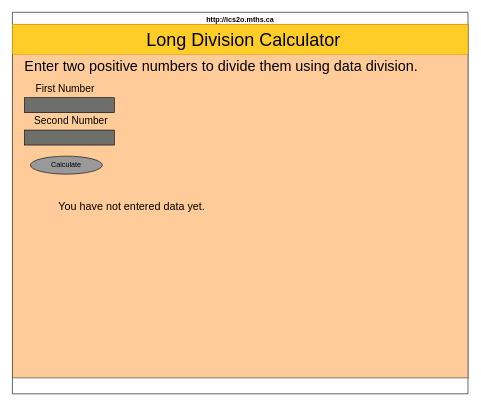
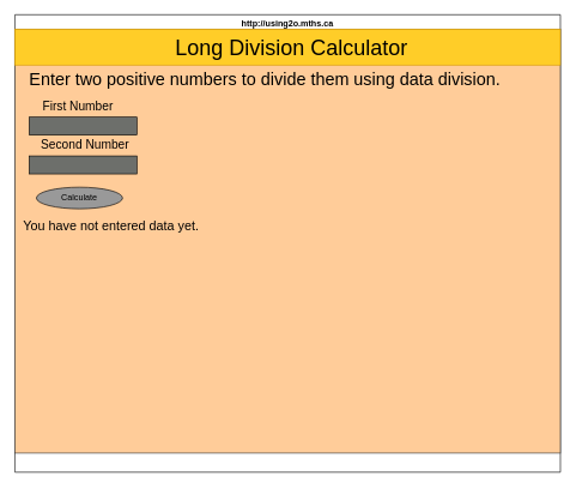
  <mxCell id="0" />
  <mxCell id="1" parent="0" />
- <mxCell id="2" value="http://ics2o.mths.ca" style="swimlane;whiteSpace=wrap;html=1;strokeColor=#000000;strokeWidth=1;gradientColor=none;perimeterSpacing=0;glass=0;labelBackgroundColor=none;labelBorderColor=none;" parent="1" vertex="1"><mxGeometry x="20" y="20" width="760" height="636.5" as="geometry" /></mxCell>
+ <mxCell id="2" value="http://using2o.mths.ca" style="swimlane;whiteSpace=wrap;html=1;strokeColor=#000000;strokeWidth=1;gradientColor=none;perimeterSpacing=0;glass=0;labelBackgroundColor=none;labelBorderColor=none;" parent="1" vertex="1"><mxGeometry x="20" y="20" width="760" height="636.5" as="geometry" /></mxCell>
  <mxCell id="3" value="" style="whiteSpace=wrap;html=1;glass=0;labelBackgroundColor=none;labelBorderColor=none;fontSize=22;fillColor=#ffcc99;strokeColor=#36393d;" parent="2" vertex="1"><mxGeometry y="20" width="760" height="590" as="geometry" /></mxCell>
  <mxCell id="4" value="" style="whiteSpace=wrap;html=1;fontSize=22;fillColor=#ffcd28;strokeColor=#d79b00;gradientColor=none;" parent="2" vertex="1"><mxGeometry y="20" width="760" height="50" as="geometry" /></mxCell>
  <mxCell id="5" value="" style="whiteSpace=wrap;html=1;glass=0;labelBackgroundColor=none;labelBorderColor=none;fontSize=22;fontColor=#000000;fillColor=#6D6F6B;gradientColor=none;" parent="2" vertex="1"><mxGeometry x="20" y="142.5" width="150" height="25" as="geometry" /></mxCell>
  <mxCell id="6" value="&lt;span style=&quot;font-size: 24px;&quot;&gt;Enter two positive numbers to divide them using data division.&lt;/span&gt;" style="text;html=1;align=center;verticalAlign=middle;resizable=0;points=[];autosize=1;fontSize=26;fontColor=#000000;" parent="2" vertex="1"><mxGeometry x="8" y="70" width="680" height="40" as="geometry" /></mxCell>
  <mxCell id="7" value="&lt;span style=&quot;font-size: 17px;&quot;&gt;First Number&lt;/span&gt;" style="text;align=center;html=1;verticalAlign=middle;whiteSpace=wrap;rounded=0;fontColor=#000000;" parent="2" vertex="1"><mxGeometry x="33" y="112.5" width="110" height="30" as="geometry" /></mxCell>
  <mxCell id="8" value="Calculate" style="ellipse;whiteSpace=wrap;html=1;fillColor=#999999;" parent="2" vertex="1"><mxGeometry x="30" y="240" width="120" height="30" as="geometry" /></mxCell>
- <mxCell id="9" value="You have not entered data yet." style="text;strokeColor=none;align=left;fillColor=none;html=1;verticalAlign=middle;whiteSpace=wrap;rounded=0;fontSize=18;fontColor=#000000;" parent="2" vertex="1"><mxGeometry x="75" y="310" width="530" height="30" as="geometry" /></mxCell>
+ <mxCell id="9" value="You have not entered data yet." style="text;strokeColor=none;align=left;fillColor=none;html=1;verticalAlign=middle;whiteSpace=wrap;rounded=0;fontSize=18;fontColor=#000000;" parent="2" vertex="1"><mxGeometry x="10" y="280" width="530" height="30" as="geometry" /></mxCell>
  <mxCell id="10" value="Long Division Calculator" style="text;html=1;align=center;verticalAlign=middle;resizable=0;points=[];autosize=1;fontSize=30;fontColor=#000000;" parent="2" vertex="1"><mxGeometry x="210" y="20" width="350" height="50" as="geometry" /></mxCell>
  <mxCell id="11" value="" style="whiteSpace=wrap;html=1;glass=0;labelBackgroundColor=none;labelBorderColor=none;fontSize=22;fontColor=#000000;fillColor=#6D6F6B;gradientColor=none;" parent="1" vertex="1"><mxGeometry x="40" y="216.5" width="150" height="25" as="geometry" /></mxCell>
  <mxCell id="12" value="&lt;font style=&quot;font-size: 17px;&quot;&gt;Second Number&lt;/font&gt;" style="text;align=center;html=1;verticalAlign=middle;whiteSpace=wrap;rounded=0;fontColor=#000000;" parent="1" vertex="1"><mxGeometry x="43" y="186.5" width="150" height="30" as="geometry" /></mxCell>
